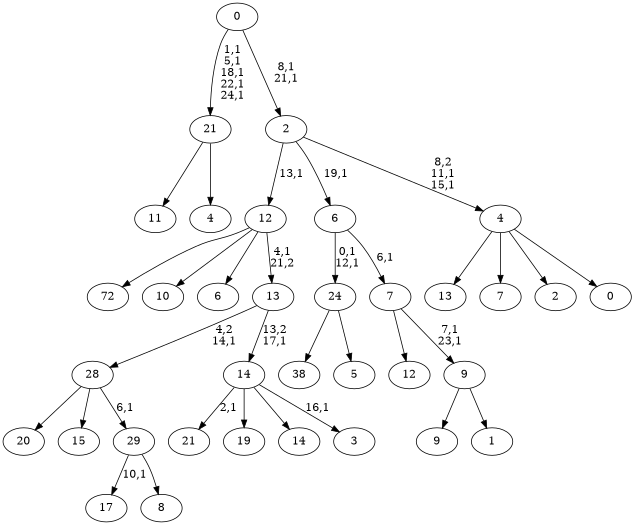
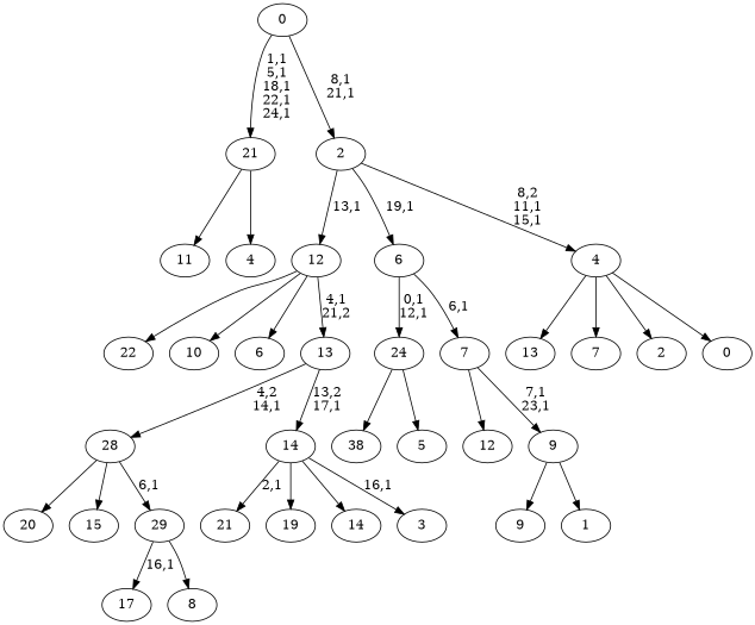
  digraph {
-   n1 [label=72]
+   n1 [label=22]
    n2 [label=21]
    n3 [label=20]
    n4 [label=19]
    n5 [label=38]
    n6 [label=17]
    n7 [label=15]
    n8 [label=14]
    n9 [label=13]
    n10 [label=12]
    n11 [label=11]
    n12 [label=10]
    n13 [label=9]
    n14 [label=8]
    29
    28
    n17 [label=7]
    n18 [label=6]
    n19 [label=5]
    24
    n21 [label=4]
    21
    n23 [label=3]
    14
    13
    12
    n27 [label=2]
    n28 [label=1]
    9
    7
    6
    n32 [label=0]
    4
    2
    0
-   29 -> n6 [label="10,1"]
+   29 -> n6 [label="16,1"]
    29 -> n14
    28 -> n3
    28 -> n7
    28 -> 29 [label="6,1"]
    24 -> n5
    24 -> n19
    21 -> n11
    21 -> n21
    14 -> n2 [label="2,1"]
    14 -> n4
    14 -> n8
    14 -> n23 [label="16,1"]
    13 -> 28 [label="4,2\n14,1"]
    13 -> 14 [label="13,2\n17,1"]
    12 -> n1
    12 -> n12
    12 -> n18
    12 -> 13 [label="4,1\n21,2"]
    9 -> n13
    9 -> n28
    7 -> n10
    7 -> 9 [label="7,1\n23,1"]
    6 -> 24 [label="0,1\n12,1"]
    6 -> 7 [label="6,1"]
    4 -> n9
    4 -> n17
    4 -> n27
    4 -> n32
    2 -> 12 [label="13,1"]
    2 -> 6 [label="19,1"]
    2 -> 4 [label="8,2\n11,1\n15,1"]
    0 -> 21 [label="1,1\n5,1\n18,1\n22,1\n24,1"]
    0 -> 2 [label="8,1\n21,1"]
  }
